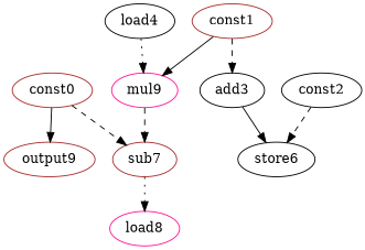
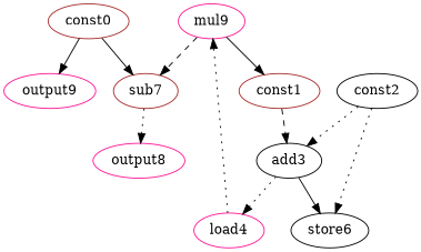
  digraph {
    node [color=deeppink opcode=const]
    edge [operand=0 style=solid]
    const0 [color=brown]
    sub7 [color=brown opcode=sub]
-   output9 [color=brown opcode=output]
-   output8 [opcode=output label=load8]
+   output9 [opcode=output]
+   output8 [opcode=output]
    const1 [color=brown]
    add3 [color=black opcode=add]
    n7 [label=mul9 opcode=mul]
    store6 [color=black opcode=store]
-   load4 [color=black opcode=load]
+   load4 [opcode=load]
    const2 [color=black]
-   const0 -> sub7 [style=dashed]
+   const0 -> sub7
    const0 -> output9
    sub7 -> output8 [style=dotted]
    const1 -> add3 [style=dashed]
-   const1 -> n7
+   n7 -> const1
    add3 -> store6
+   add3 -> load4 [style=dotted]
    n7 -> sub7 [operand=1 style=dashed]
    load4 -> n7 [operand=1 style=dotted]
-   const2 -> store6 [operand=1 style=dashed]
+   const2 -> add3 [operand=1 style=dotted]
+   const2 -> store6 [operand=1 style=dotted]
  }
